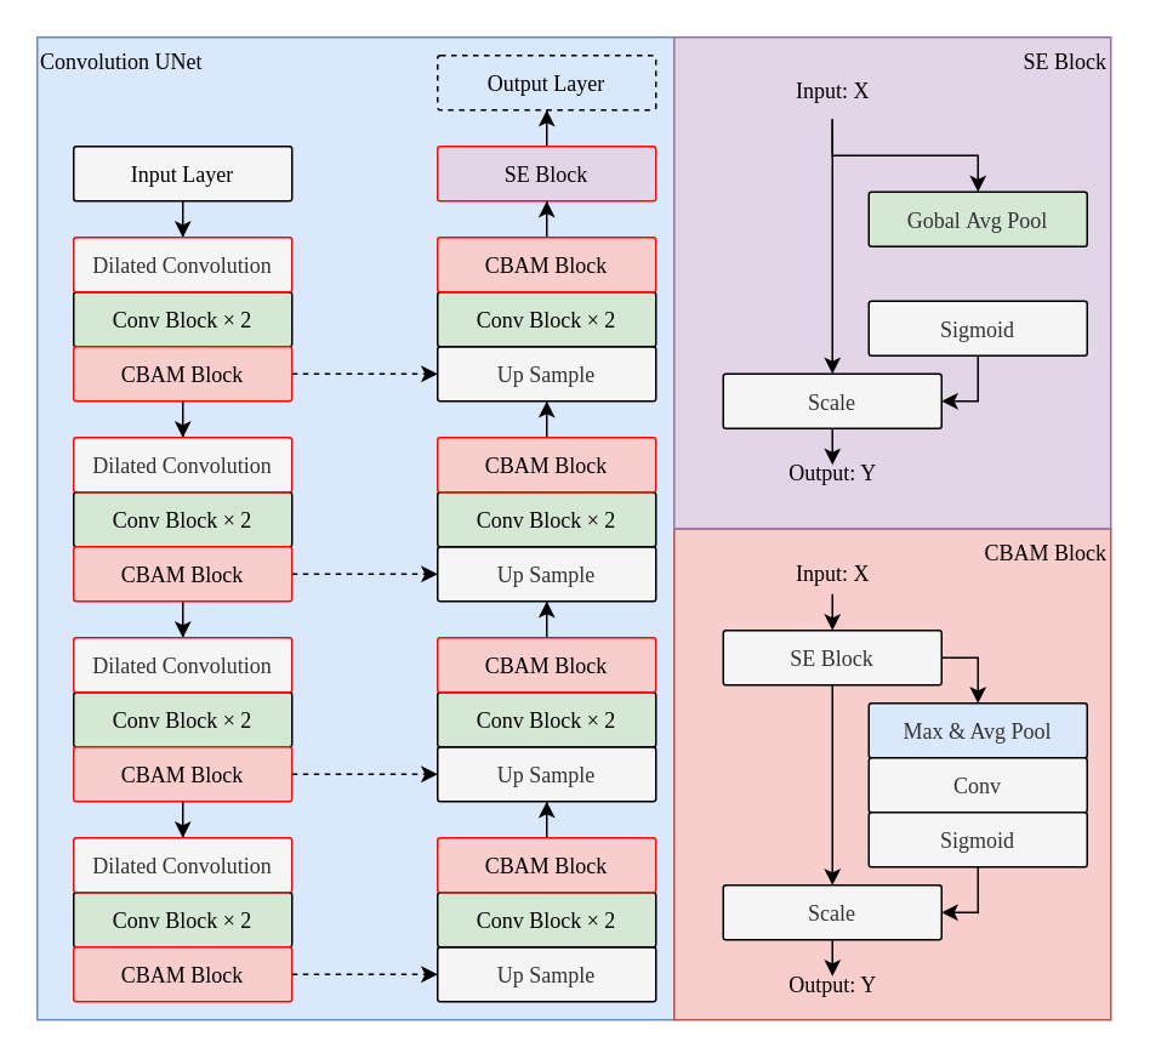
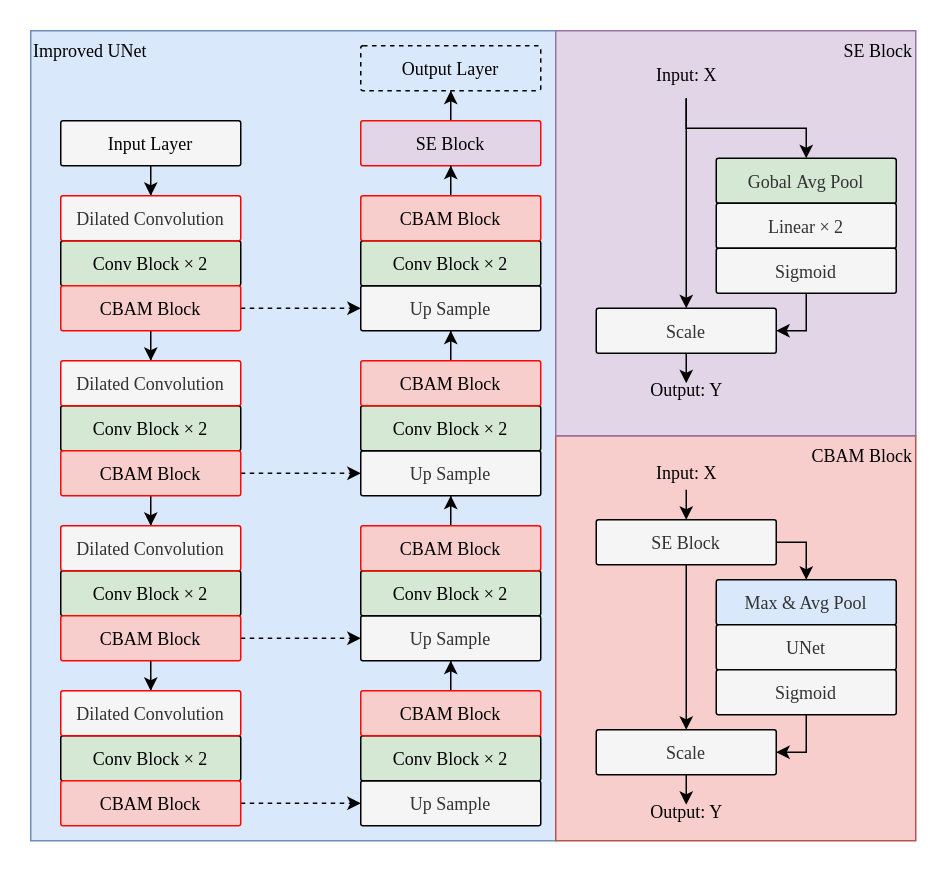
  <mxCell id="0" />
  <mxCell id="1" parent="0" />
- <mxCell id="2" value="Convolution UNet" style="rounded=1;fillColor=#dae8fc;arcSize=0;fontFamily=Comic Sans MS;strokeColor=#6c8ebf;align=left;verticalAlign=top;" parent="1" vertex="1"><mxGeometry x="20" y="20" width="350" height="540" as="geometry" /></mxCell>
+ <mxCell id="2" value="Improved UNet" style="rounded=1;fillColor=#dae8fc;arcSize=0;fontFamily=Comic Sans MS;strokeColor=#6c8ebf;align=left;verticalAlign=top;" parent="1" vertex="1"><mxGeometry x="20" y="20" width="350" height="540" as="geometry" /></mxCell>
  <mxCell id="3" value="CBAM Block" style="rounded=1;fillColor=#f8cecc;arcSize=0;fontFamily=Comic Sans MS;strokeColor=#b85450;container=0;align=right;verticalAlign=top;" parent="1" vertex="1"><mxGeometry x="370" y="290" width="240" height="270" as="geometry" /></mxCell>
  <mxCell id="4" value="SE Block" style="rounded=1;fillColor=#e1d5e7;arcSize=0;fontFamily=Comic Sans MS;strokeColor=#9673a6;container=0;verticalAlign=top;align=right;" parent="1" vertex="1"><mxGeometry x="370" y="20" width="240" height="270" as="geometry" /></mxCell>
  <mxCell id="5" style="edgeStyle=orthogonalEdgeStyle;rounded=0;orthogonalLoop=1;jettySize=auto;html=1;entryX=0.5;entryY=0;entryDx=0;entryDy=0;" parent="1" source="6" target="59" edge="1"><mxGeometry relative="1" as="geometry" /></mxCell>
  <mxCell id="6" value="Input Layer" style="rounded=1;fillColor=#f5f5f5;arcSize=5;fontFamily=Comic Sans MS;strokeColor=#000000;" parent="1" vertex="1"><mxGeometry x="40" y="80" width="120" height="30" as="geometry" /></mxCell>
  <mxCell id="7" style="edgeStyle=orthogonalEdgeStyle;rounded=0;orthogonalLoop=1;jettySize=auto;html=1;entryX=0.5;entryY=0;entryDx=0;entryDy=0;" parent="1" source="22" target="60" edge="1"><mxGeometry relative="1" as="geometry" /></mxCell>
  <mxCell id="8" style="edgeStyle=orthogonalEdgeStyle;rounded=0;orthogonalLoop=1;jettySize=auto;html=1;entryX=0.5;entryY=0;entryDx=0;entryDy=0;" parent="1" source="24" target="61" edge="1"><mxGeometry relative="1" as="geometry" /></mxCell>
  <mxCell id="9" style="edgeStyle=orthogonalEdgeStyle;rounded=0;orthogonalLoop=1;jettySize=auto;html=1;entryX=0.5;entryY=0;entryDx=0;entryDy=0;" parent="1" source="26" target="62" edge="1"><mxGeometry relative="1" as="geometry" /></mxCell>
  <mxCell id="10" style="edgeStyle=orthogonalEdgeStyle;rounded=0;orthogonalLoop=1;jettySize=auto;html=1;entryX=0;entryY=0.5;entryDx=0;entryDy=0;dashed=1;" parent="1" source="28" target="29" edge="1"><mxGeometry relative="1" as="geometry" /></mxCell>
  <mxCell id="11" style="edgeStyle=orthogonalEdgeStyle;rounded=0;orthogonalLoop=1;jettySize=auto;html=1;entryX=0.5;entryY=1;entryDx=0;entryDy=0;" parent="1" source="63" target="31" edge="1"><mxGeometry relative="1" as="geometry" /></mxCell>
  <mxCell id="12" style="edgeStyle=orthogonalEdgeStyle;rounded=0;orthogonalLoop=1;jettySize=auto;html=1;entryX=0.5;entryY=1;entryDx=0;entryDy=0;" parent="1" source="64" target="33" edge="1"><mxGeometry relative="1" as="geometry" /></mxCell>
  <mxCell id="13" style="edgeStyle=orthogonalEdgeStyle;rounded=0;orthogonalLoop=1;jettySize=auto;html=1;entryX=0.5;entryY=1;entryDx=0;entryDy=0;" parent="1" source="65" target="35" edge="1"><mxGeometry relative="1" as="geometry" /></mxCell>
  <mxCell id="14" style="edgeStyle=orthogonalEdgeStyle;rounded=0;orthogonalLoop=1;jettySize=auto;html=1;entryX=0.5;entryY=1;entryDx=0;entryDy=0;" parent="1" source="15" target="16" edge="1"><mxGeometry relative="1" as="geometry" /></mxCell>
  <mxCell id="15" value="SE Block" style="rounded=1;fillColor=#e1d5e7;arcSize=5;fontFamily=Comic Sans MS;strokeColor=light-dark(#ff0800, #d7817e);container=0;" parent="1" vertex="1"><mxGeometry x="240" y="80" width="120" height="30" as="geometry" /></mxCell>
  <mxCell id="16" value="Output Layer" style="rounded=1;fillColor=#dae8fc;arcSize=5;fontFamily=Comic Sans MS;strokeColor=#000000;dashed=1;" parent="1" vertex="1"><mxGeometry x="240" y="30" width="120" height="30" as="geometry" /></mxCell>
  <mxCell id="17" style="edgeStyle=orthogonalEdgeStyle;rounded=0;orthogonalLoop=1;jettySize=auto;html=1;entryX=0.5;entryY=1;entryDx=0;entryDy=0;" parent="1" source="66" target="15" edge="1"><mxGeometry relative="1" as="geometry" /></mxCell>
  <mxCell id="18" style="edgeStyle=orthogonalEdgeStyle;rounded=0;orthogonalLoop=1;jettySize=auto;html=1;entryX=0;entryY=0.5;entryDx=0;entryDy=0;dashed=1;" parent="1" source="26" target="31" edge="1"><mxGeometry relative="1" as="geometry" /></mxCell>
  <mxCell id="19" style="edgeStyle=orthogonalEdgeStyle;rounded=0;orthogonalLoop=1;jettySize=auto;html=1;entryX=0;entryY=0.5;entryDx=0;entryDy=0;dashed=1;" parent="1" source="24" target="33" edge="1"><mxGeometry relative="1" as="geometry" /></mxCell>
  <mxCell id="20" style="edgeStyle=orthogonalEdgeStyle;rounded=0;orthogonalLoop=1;jettySize=auto;html=1;entryX=0;entryY=0.5;entryDx=0;entryDy=0;dashed=1;" parent="1" source="22" target="35" edge="1"><mxGeometry relative="1" as="geometry" /></mxCell>
  <mxCell id="21" value="Conv Block × 2" style="rounded=1;fillColor=#d5e8d4;arcSize=5;fontFamily=Comic Sans MS;strokeColor=#000000;" parent="1" vertex="1"><mxGeometry x="40" y="160" width="120" height="30" as="geometry" /></mxCell>
  <mxCell id="22" value="CBAM Block" style="rounded=1;fillColor=#f8cecc;arcSize=5;fontFamily=Comic Sans MS;strokeColor=light-dark(#ff0800, #d7817e);" parent="1" vertex="1"><mxGeometry x="40" y="190" width="120" height="30" as="geometry" /></mxCell>
  <mxCell id="23" value="Conv Block × 2" style="rounded=1;fillColor=#d5e8d4;arcSize=5;fontFamily=Comic Sans MS;strokeColor=#000000;" parent="1" vertex="1"><mxGeometry x="40" width="120" height="30" as="geometry" y="270" /></mxCell>
  <mxCell id="24" value="CBAM Block" style="rounded=1;fillColor=#f8cecc;arcSize=5;fontFamily=Comic Sans MS;strokeColor=light-dark(#ff0800, #d7817e);" parent="1" vertex="1"><mxGeometry x="40" y="300" width="120" height="30" as="geometry" /></mxCell>
  <mxCell id="25" value="Conv Block × 2" style="rounded=1;fillColor=#d5e8d4;arcSize=5;fontFamily=Comic Sans MS;strokeColor=#000000;" parent="1" vertex="1"><mxGeometry x="40" y="380" width="120" height="30" as="geometry" /></mxCell>
  <mxCell id="26" value="CBAM Block" style="rounded=1;fillColor=#f8cecc;arcSize=5;fontFamily=Comic Sans MS;strokeColor=light-dark(#ff0800, #d7817e);" parent="1" vertex="1"><mxGeometry x="40" y="410" width="120" height="30" as="geometry" /></mxCell>
  <mxCell id="27" value="Conv Block × 2" style="rounded=1;fillColor=#d5e8d4;arcSize=5;fontFamily=Comic Sans MS;strokeColor=#000000;" parent="1" vertex="1"><mxGeometry x="40" y="490" width="120" height="30" as="geometry" /></mxCell>
  <mxCell id="28" value="CBAM Block" style="rounded=1;fillColor=#f8cecc;arcSize=5;fontFamily=Comic Sans MS;strokeColor=light-dark(#ff0800, #d7817e);" parent="1" vertex="1"><mxGeometry x="40" y="520" width="120" height="30" as="geometry" /></mxCell>
  <mxCell id="29" value="Up Sample" style="rounded=1;fillColor=#f5f5f5;arcSize=5;fontFamily=Comic Sans MS;strokeColor=#000000;fontColor=#333333;container=0;" parent="1" vertex="1"><mxGeometry x="240" y="520" width="120" height="30" as="geometry" /></mxCell>
  <mxCell id="30" value="Conv Block × 2" style="rounded=1;fillColor=#d5e8d4;arcSize=5;fontFamily=Comic Sans MS;strokeColor=#000000;container=0;" parent="1" vertex="1"><mxGeometry x="240" y="490" width="120" height="30" as="geometry" /></mxCell>
  <mxCell id="31" value="Up Sample" style="rounded=1;fillColor=#f5f5f5;arcSize=5;fontFamily=Comic Sans MS;strokeColor=#000000;fontColor=#333333;container=0;" parent="1" vertex="1"><mxGeometry x="240" y="410" width="120" height="30" as="geometry" /></mxCell>
  <mxCell id="32" value="Conv Block × 2" style="rounded=1;fillColor=#d5e8d4;arcSize=5;fontFamily=Comic Sans MS;strokeColor=#000000;container=0;" parent="1" vertex="1"><mxGeometry x="240" y="380" width="120" height="30" as="geometry" /></mxCell>
  <mxCell id="33" value="Up Sample" style="rounded=1;fillColor=#f5f5f5;arcSize=5;fontFamily=Comic Sans MS;strokeColor=#000000;fontColor=#333333;container=0;" parent="1" vertex="1"><mxGeometry x="240" y="300" width="120" height="30" as="geometry" /></mxCell>
  <mxCell id="34" value="Conv Block × 2" style="rounded=1;fillColor=#d5e8d4;arcSize=5;fontFamily=Comic Sans MS;strokeColor=#000000;container=0;" parent="1" vertex="1"><mxGeometry x="240" width="120" height="30" as="geometry" y="270" /></mxCell>
  <mxCell id="35" value="Up Sample" style="rounded=1;fillColor=#f5f5f5;arcSize=5;fontFamily=Comic Sans MS;strokeColor=#000000;fontColor=#333333;container=0;" parent="1" vertex="1"><mxGeometry x="240" y="190" width="120" height="30" as="geometry" /></mxCell>
  <mxCell id="36" value="Conv Block × 2" style="rounded=1;fillColor=#d5e8d4;arcSize=5;fontFamily=Comic Sans MS;strokeColor=#000000;container=0;" parent="1" vertex="1"><mxGeometry x="240" y="160" width="120" height="30" as="geometry" /></mxCell>
  <mxCell id="37" value="Gobal Avg Pool" style="rounded=1;fillColor=#d5e8d4;arcSize=5;fontFamily=Comic Sans MS;strokeColor=#000000;container=0;fontColor=#333333;" parent="1" vertex="1"><mxGeometry x="477" y="105" width="120" height="30" as="geometry" /></mxCell>
+ <mxCell id="38" value="Linear × 2" style="rounded=1;fillColor=#f5f5f5;arcSize=5;fontFamily=Comic Sans MS;strokeColor=#000000;container=0;fontColor=#333333;" parent="1" vertex="1"><mxGeometry x="477" y="135" width="120" height="30" as="geometry" /></mxCell>
  <mxCell id="39" style="edgeStyle=orthogonalEdgeStyle;rounded=0;orthogonalLoop=1;jettySize=auto;html=1;entryX=1;entryY=0.5;entryDx=0;entryDy=0;" parent="1" source="40" target="42" edge="1"><mxGeometry relative="1" as="geometry" /></mxCell>
  <mxCell id="40" value="Sigmoid" style="rounded=1;fillColor=#f5f5f5;arcSize=5;fontFamily=Comic Sans MS;strokeColor=#000000;container=0;fontColor=#333333;" parent="1" vertex="1"><mxGeometry x="477" y="165" width="120" height="30" as="geometry" /></mxCell>
  <mxCell id="41" style="edgeStyle=orthogonalEdgeStyle;rounded=0;orthogonalLoop=1;jettySize=auto;html=1;" parent="1" source="42" edge="1"><mxGeometry relative="1" as="geometry"><mxPoint x="457" y="255" as="targetPoint" /></mxGeometry></mxCell>
  <mxCell id="42" value="Scale" style="rounded=1;fillColor=#f5f5f5;arcSize=5;fontFamily=Comic Sans MS;strokeColor=#000000;container=0;fontColor=#333333;" parent="1" vertex="1"><mxGeometry x="397" y="205" width="120" height="30" as="geometry" /></mxCell>
  <mxCell id="43" style="edgeStyle=orthogonalEdgeStyle;rounded=0;orthogonalLoop=1;jettySize=auto;html=1;entryX=0.5;entryY=0;entryDx=0;entryDy=0;" parent="1" source="45" target="42" edge="1"><mxGeometry relative="1" as="geometry" /></mxCell>
  <mxCell id="44" style="edgeStyle=orthogonalEdgeStyle;rounded=0;orthogonalLoop=1;jettySize=auto;html=1;" parent="1" source="45" target="37" edge="1"><mxGeometry relative="1" as="geometry" /></mxCell>
  <mxCell id="45" value="&lt;font face=&quot;Comic Sans MS&quot;&gt;Input: X&lt;/font&gt;" style="text;html=1;align=center;verticalAlign=middle;resizable=0;points=[];autosize=1;strokeColor=none;fillColor=none;" parent="1" vertex="1"><mxGeometry x="422" y="35" width="70" height="30" as="geometry" /></mxCell>
  <mxCell id="46" value="&lt;font face=&quot;Comic Sans MS&quot;&gt;Output: Y&lt;/font&gt;" style="text;html=1;align=center;verticalAlign=middle;resizable=0;points=[];autosize=1;strokeColor=none;fillColor=none;" parent="1" vertex="1"><mxGeometry x="417" y="245" width="80" height="30" as="geometry" /></mxCell>
  <mxCell id="47" style="rounded=0;orthogonalLoop=1;jettySize=auto;html=1;entryX=0.5;entryY=0;entryDx=0;entryDy=0;" parent="1" target="50" edge="1"><mxGeometry relative="1" as="geometry"><mxPoint x="457" y="326" as="sourcePoint" /></mxGeometry></mxCell>
  <mxCell id="48" style="edgeStyle=orthogonalEdgeStyle;rounded=0;orthogonalLoop=1;jettySize=auto;html=1;entryX=0.5;entryY=0;entryDx=0;entryDy=0;exitX=1;exitY=0.5;exitDx=0;exitDy=0;" parent="1" source="50" target="51" edge="1"><mxGeometry relative="1" as="geometry" /></mxCell>
  <mxCell id="49" style="edgeStyle=orthogonalEdgeStyle;rounded=0;orthogonalLoop=1;jettySize=auto;html=1;entryX=0.5;entryY=0;entryDx=0;entryDy=0;" parent="1" source="50" target="53" edge="1"><mxGeometry relative="1" as="geometry" /></mxCell>
  <mxCell id="50" value="SE Block" style="rounded=1;fillColor=#f5f5f5;arcSize=5;fontFamily=Comic Sans MS;strokeColor=#000000;container=0;fontColor=#333333;" parent="1" vertex="1"><mxGeometry x="397" y="346" width="120" height="30" as="geometry" /></mxCell>
  <mxCell id="51" value="Max &amp; Avg Pool" style="rounded=1;fillColor=#dae8fc;arcSize=5;fontFamily=Comic Sans MS;strokeColor=#000000;container=0;fontColor=#333333;" parent="1" vertex="1"><mxGeometry x="477" y="386" width="120" height="30" as="geometry" /></mxCell>
  <mxCell id="52" style="rounded=0;orthogonalLoop=1;jettySize=auto;html=1;" parent="1" source="53" edge="1"><mxGeometry relative="1" as="geometry"><mxPoint x="457" y="536" as="targetPoint" /></mxGeometry></mxCell>
  <mxCell id="53" value="Scale" style="rounded=1;fillColor=#f5f5f5;arcSize=5;fontFamily=Comic Sans MS;strokeColor=#000000;container=0;fontColor=#333333;" parent="1" vertex="1"><mxGeometry x="397" y="486" width="120" height="30" as="geometry" /></mxCell>
- <mxCell id="54" value="Conv" style="rounded=1;fillColor=#f5f5f5;arcSize=5;fontFamily=Comic Sans MS;strokeColor=#000000;container=0;fontColor=#333333;" parent="1" vertex="1"><mxGeometry x="477" y="416" width="120" height="30" as="geometry" /></mxCell>
+ <mxCell id="54" value="UNet" style="rounded=1;fillColor=#f5f5f5;arcSize=5;fontFamily=Comic Sans MS;strokeColor=#000000;container=0;fontColor=#333333;" parent="1" vertex="1"><mxGeometry x="477" y="416" width="120" height="30" as="geometry" /></mxCell>
  <mxCell id="55" style="edgeStyle=orthogonalEdgeStyle;rounded=0;orthogonalLoop=1;jettySize=auto;html=1;entryX=1;entryY=0.5;entryDx=0;entryDy=0;" parent="1" source="56" target="53" edge="1"><mxGeometry relative="1" as="geometry" /></mxCell>
  <mxCell id="56" value="Sigmoid" style="rounded=1;fillColor=#f5f5f5;arcSize=5;fontFamily=Comic Sans MS;strokeColor=#000000;container=0;fontColor=#333333;" parent="1" vertex="1"><mxGeometry x="477" y="446" width="120" height="30" as="geometry" /></mxCell>
  <mxCell id="57" value="&lt;font face=&quot;Comic Sans MS&quot;&gt;Output: Y&lt;/font&gt;" style="text;html=1;align=center;verticalAlign=middle;resizable=0;points=[];autosize=1;strokeColor=none;fillColor=none;" parent="1" vertex="1"><mxGeometry x="417" y="526" width="80" height="30" as="geometry" /></mxCell>
  <mxCell id="58" value="&lt;font face=&quot;Comic Sans MS&quot;&gt;Input: X&lt;/font&gt;" style="text;html=1;align=center;verticalAlign=middle;resizable=0;points=[];autosize=1;strokeColor=none;fillColor=none;" parent="1" vertex="1"><mxGeometry x="422" y="300" width="70" height="30" as="geometry" /></mxCell>
  <mxCell id="59" value="Dilated Convolution" style="rounded=1;fillColor=#f5f5f5;arcSize=5;fontFamily=Comic Sans MS;strokeColor=light-dark(#ff0000, #ededed);fontColor=#333333;" parent="1" vertex="1"><mxGeometry x="40" y="130" width="120" height="30" as="geometry" /></mxCell>
  <mxCell id="60" value="Dilated Convolution" style="rounded=1;fillColor=#f5f5f5;arcSize=5;fontFamily=Comic Sans MS;strokeColor=light-dark(#ff0000, #ededed);fontColor=#333333;" parent="1" vertex="1"><mxGeometry x="40" y="240" width="120" height="30" as="geometry" /></mxCell>
  <mxCell id="61" value="Dilated Convolution" style="rounded=1;fillColor=#f5f5f5;arcSize=5;fontFamily=Comic Sans MS;strokeColor=light-dark(#ff0000, #ededed);fontColor=#333333;" parent="1" vertex="1"><mxGeometry x="40" y="350" width="120" height="30" as="geometry" /></mxCell>
  <mxCell id="62" value="Dilated Convolution" style="rounded=1;fillColor=#f5f5f5;arcSize=5;fontFamily=Comic Sans MS;strokeColor=light-dark(#ff0000, #ededed);fontColor=#333333;" parent="1" vertex="1"><mxGeometry x="40" y="460" width="120" height="30" as="geometry" /></mxCell>
  <mxCell id="63" value="CBAM Block" style="rounded=1;fillColor=#f8cecc;arcSize=5;fontFamily=Comic Sans MS;strokeColor=light-dark(#ff0800, #d7817e);container=0;" parent="1" vertex="1"><mxGeometry x="240" y="460" width="120" height="30" as="geometry" /></mxCell>
  <mxCell id="64" value="CBAM Block" style="rounded=1;fillColor=#f8cecc;arcSize=5;fontFamily=Comic Sans MS;strokeColor=light-dark(#ff0800, #d7817e);container=0;" parent="1" vertex="1"><mxGeometry x="240" y="350" width="120" height="30" as="geometry" /></mxCell>
  <mxCell id="65" value="CBAM Block" style="rounded=1;fillColor=#f8cecc;arcSize=5;fontFamily=Comic Sans MS;strokeColor=light-dark(#ff0800, #d7817e);container=0;" parent="1" vertex="1"><mxGeometry x="240" y="240" width="120" height="30" as="geometry" /></mxCell>
  <mxCell id="66" value="CBAM Block" style="rounded=1;fillColor=#f8cecc;arcSize=5;fontFamily=Comic Sans MS;strokeColor=light-dark(#ff0800, #d7817e);container=0;" parent="1" vertex="1"><mxGeometry x="240" y="130" width="120" height="30" as="geometry" /></mxCell>
